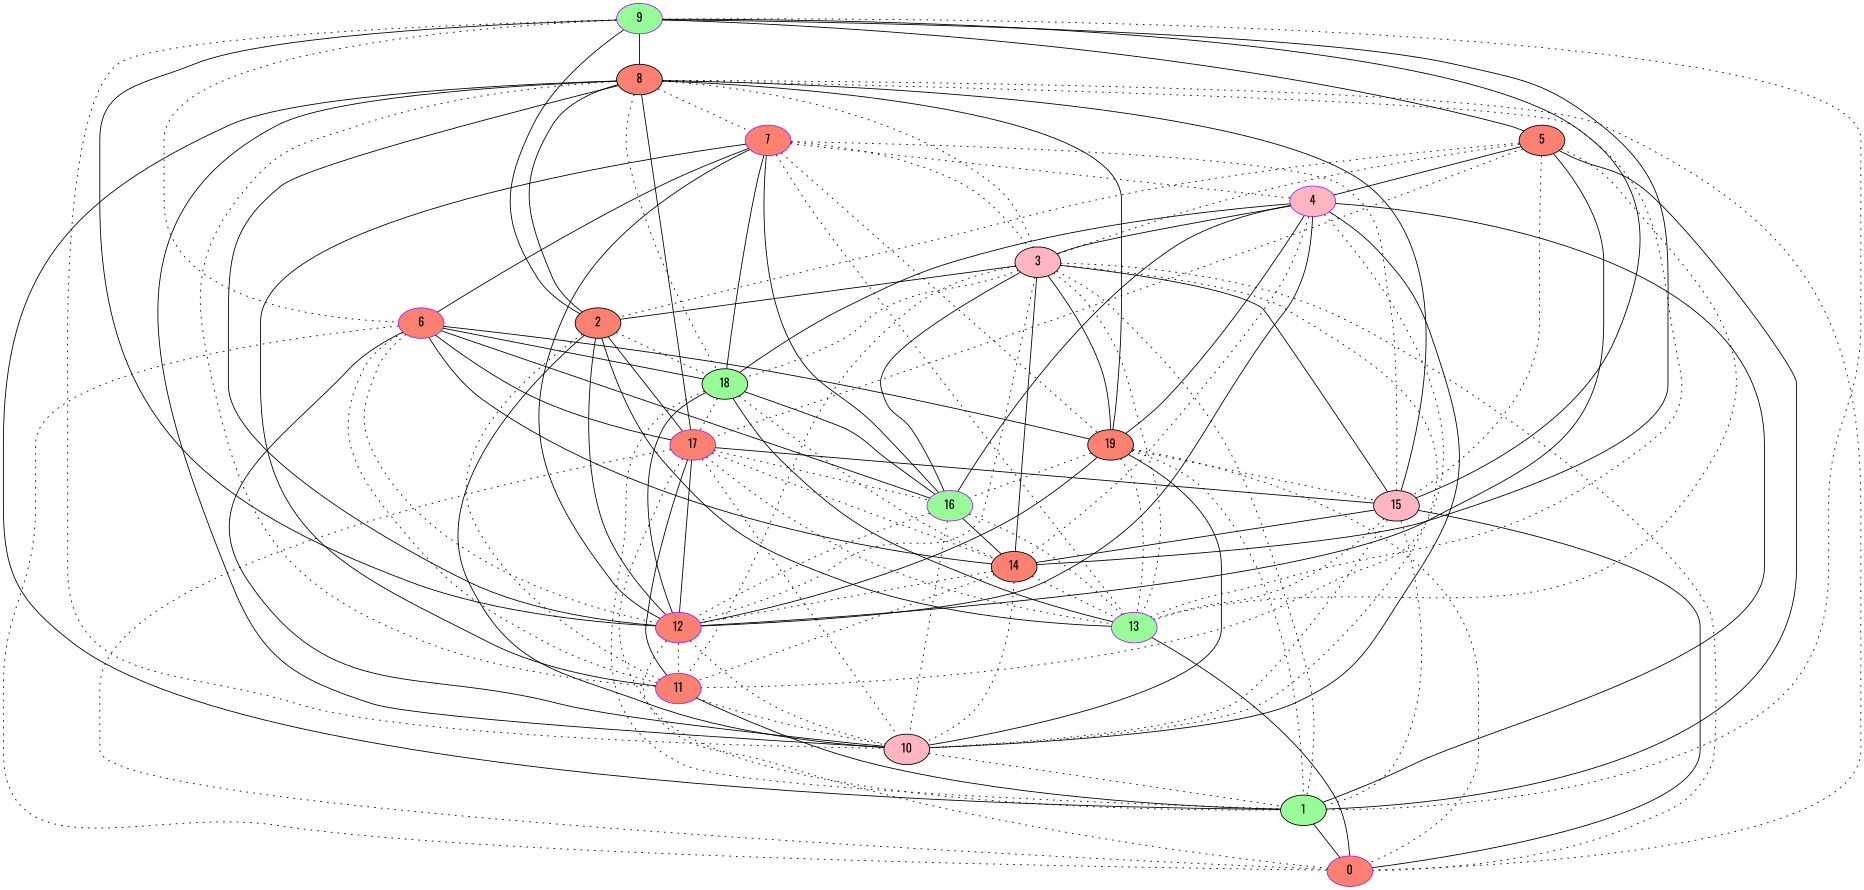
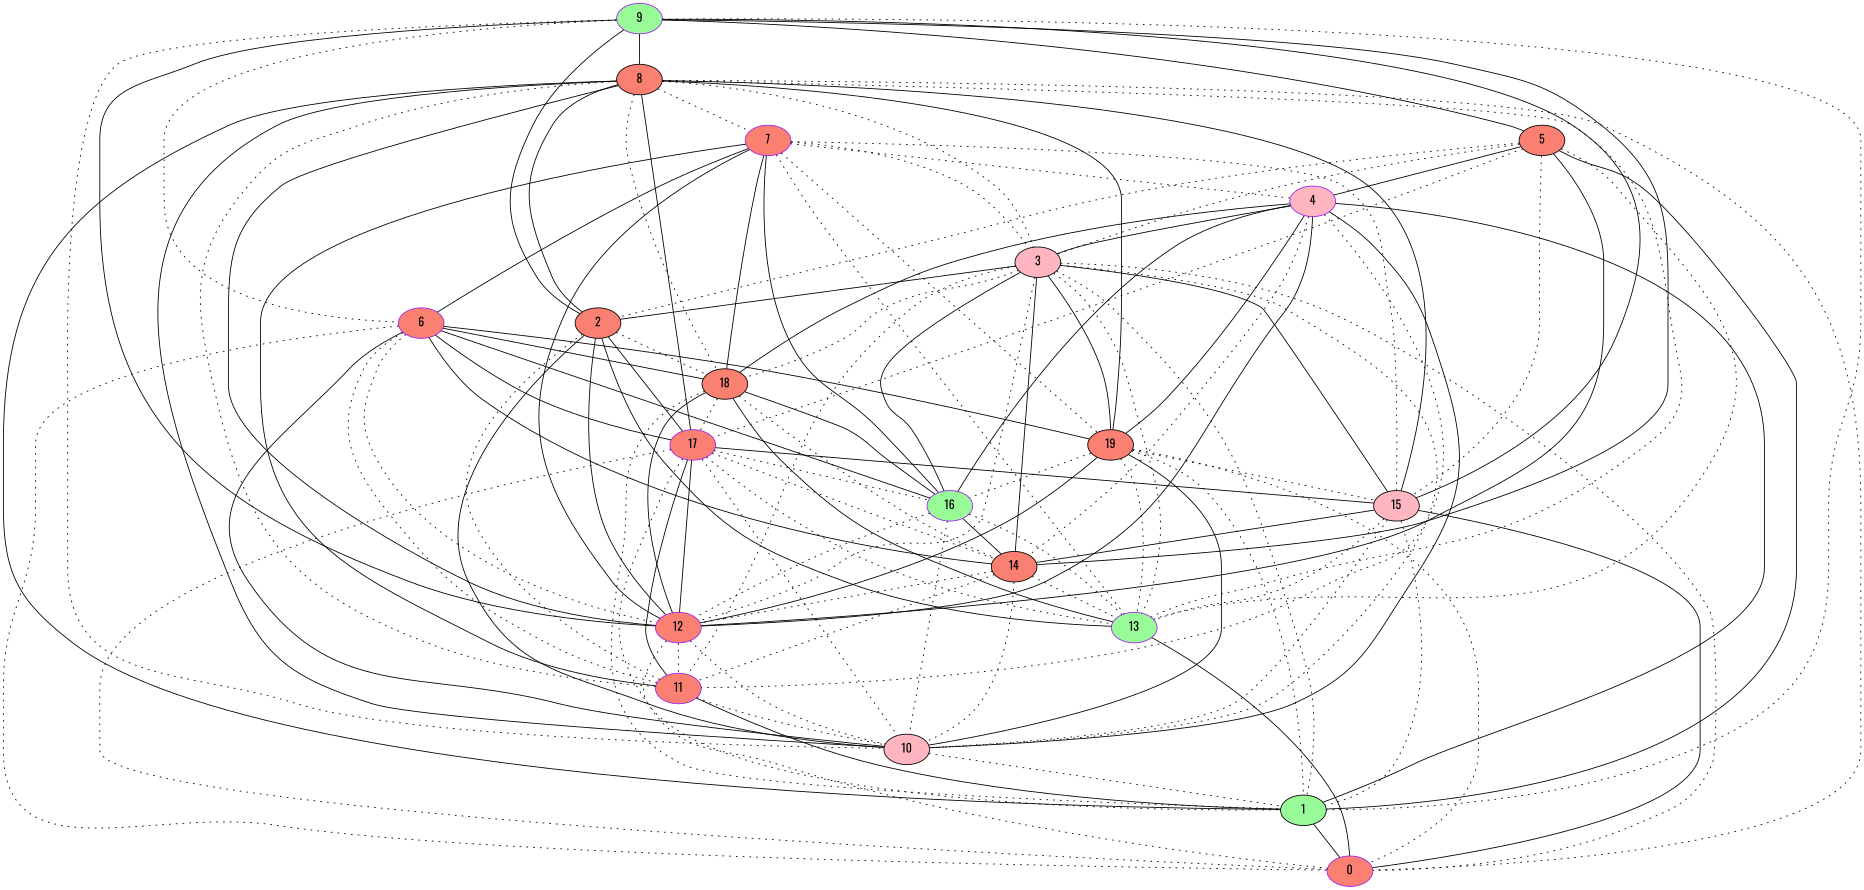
  digraph {
    fontname=Oswald
    node [color=black fillcolor=salmon fontname=Oswald style=filled]
    edge [color=black dir=none fontname=Oswald style=dotted]
    14
    12 [color=purple]
    13 [color=purple fillcolor=palegreen]
    10 [fillcolor=lightpink]
    11 [color=purple]
    0 [color=purple]
    2
    17 [color=purple]
-   18 [fillcolor=palegreen]
+   18
    1 [fillcolor=palegreen]
    15 [fillcolor=lightpink]
    16 [color=purple fillcolor=palegreen]
    5
    3 [fillcolor=lightpink]
    4 [color=purple fillcolor=lightpink]
    19
    8
    7 [color=purple]
    6 [color=purple]
    9 [color=purple fillcolor=palegreen]
    subgraph sub_1 {
      14
      12
      13
      10
      11
      0
      2
      17
      18
      1
      15
      16
      5
      3
      4
      19
      8
      7
      6
      9
    }
    14 -> 12
    14 -> 13
    14 -> 10
    14 -> 11
    12 -> 10
    12 -> 11
    12 -> 0
    13 -> 0 [style=solid]
    10 -> 1
    11 -> 10
    11 -> 1 [style=solid]
    2 -> 12 [style=solid]
    2 -> 13 [style=solid]
    2 -> 10 [style=solid]
    2 -> 11
    2 -> 17 [style=solid]
    2 -> 18
    17 -> 14
    17 -> 12 [style=solid]
    17 -> 13
    17 -> 10
    17 -> 11 [style=solid]
    17 -> 0
    17 -> 1
    17 -> 15 [style=solid]
    17 -> 16
    18 -> 14
    18 -> 12 [style=solid]
    18 -> 13 [style=solid]
    18 -> 17
    18 -> 1
    18 -> 16 [style=solid]
    1 -> 0 [style=solid]
    15 -> 14 [style=solid]
    15 -> 13
    15 -> 10
    15 -> 0 [style=solid]
    15 -> 1
    16 -> 14 [style=solid]
    16 -> 12
    16 -> 13
    16 -> 10
    5 -> 12 [style=solid]
    5 -> 13
    5 -> 2
    5 -> 17
    5 -> 1 [style=solid]
    5 -> 15
    5 -> 3
    5 -> 4 [style=solid]
    3 -> 14 [style=solid]
    3 -> 12
    3 -> 13
    3 -> 10
    3 -> 11
    3 -> 0
    3 -> 2 [style=solid]
    3 -> 18
    3 -> 1
    3 -> 15 [style=solid]
    3 -> 16 [style=solid]
    3 -> 19 [style=solid]
    4 -> 14
    4 -> 12 [style=solid]
    4 -> 10 [style=solid]
    4 -> 11
    4 -> 18 [style=solid]
    4 -> 1 [style=solid]
    4 -> 16 [style=solid]
    4 -> 3 [style=solid]
    4 -> 19 [style=solid]
    19 -> 12 [style=solid]
    19 -> 13
    19 -> 10 [style=solid]
    19 -> 0
    19 -> 1
    19 -> 15
    19 -> 16
    8 -> 12 [style=solid]
    8 -> 13
    8 -> 10 [style=solid]
    8 -> 11
    8 -> 0
    8 -> 2 [style=solid]
    8 -> 17 [style=solid]
    8 -> 18
    8 -> 1 [style=solid]
    8 -> 15 [style=solid]
    8 -> 3
    8 -> 19 [style=solid]
    8 -> 7
    7 -> 12 [style=solid]
    7 -> 13
    7 -> 11 [style=solid]
    7 -> 18 [style=solid]
    7 -> 15
    7 -> 16 [style=solid]
    7 -> 3
    7 -> 4
    7 -> 19
    7 -> 6 [style=solid]
    6 -> 14 [style=solid]
    6 -> 12
    6 -> 10 [style=solid]
    6 -> 11
    6 -> 0
    6 -> 17 [style=solid]
    6 -> 18 [style=solid]
    6 -> 16 [style=solid]
    6 -> 19 [style=solid]
    9 -> 14 [style=solid]
    9 -> 12 [style=solid]
    9 -> 10
    9 -> 2 [style=solid]
    9 -> 1
    9 -> 15 [style=solid]
    9 -> 5 [style=solid]
    9 -> 8 [style=solid]
    9 -> 6
  }
